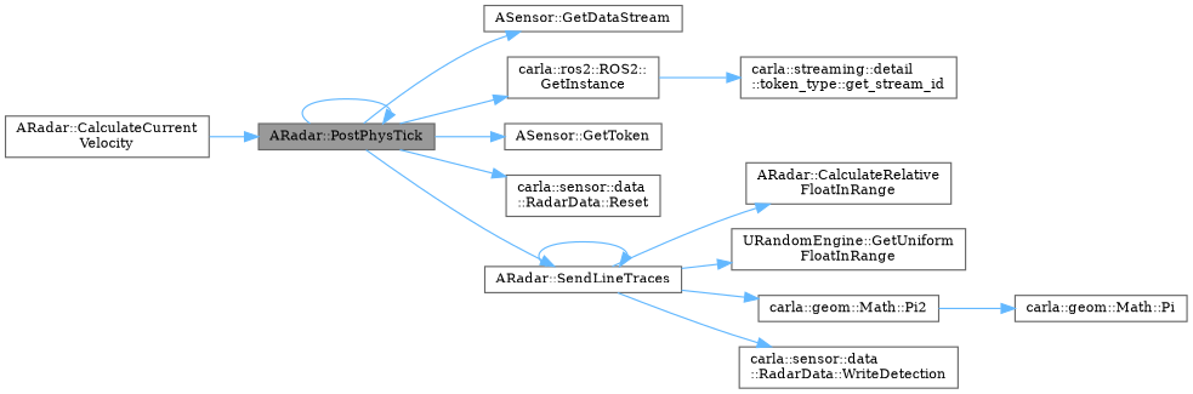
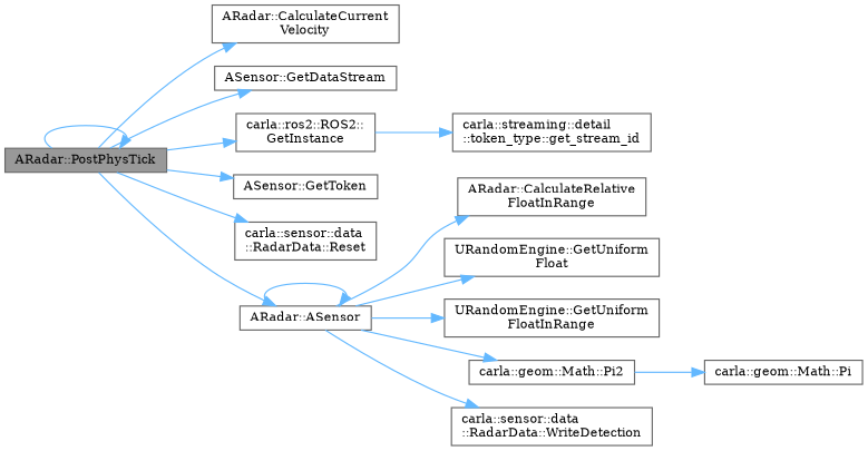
  digraph {
    fontname="DejaVu Serif"
    rankdir=LR
    node [color=grey40 fillcolor=white fontname="DejaVu Serif" fontsize=10 shape=box style=filled]
    edge [color=steelblue1 fontname="DejaVu Serif" fontsize=10 labelfontname=Helvetica labelfontsize=10 style=solid]
    n1 [color=gray40 fillcolor=grey60 fontcolor=black height=0.2 label="ARadar::PostPhysTick" width=0.4]
    n2 [height=0.2 label="ARadar::CalculateCurrent\lVelocity" width=0.4]
    n3 [height=0.2 label="ASensor::GetDataStream" width=0.4]
    n4 [height=0.2 label="carla::ros2::ROS2::\lGetInstance" width=0.4]
    n5 [height=0.2 label="ASensor::GetToken" width=0.4]
    n6 [height=0.2 label="carla::sensor::data\l::RadarData::Reset" width=0.4]
-   n7 [height=0.2 label="ARadar::SendLineTraces" width=0.4]
+   n7 [height=0.2 label="ARadar::ASensor" width=0.4]
    n8 [height=0.2 label="carla::streaming::detail\l::token_type::get_stream_id" width=0.4]
    n9 [height=0.2 label="ARadar::CalculateRelative\lFloatInRange" width=0.4]
+   n10 [height=0.2 label="URandomEngine::GetUniform\lFloat" width=0.4]
    n11 [height=0.2 label="URandomEngine::GetUniform\lFloatInRange" width=0.4]
    n12 [height=0.2 label="carla::geom::Math::Pi2" width=0.4]
    n13 [height=0.2 label="carla::sensor::data\l::RadarData::WriteDetection" width=0.4]
    n14 [height=0.2 label="carla::geom::Math::Pi" width=0.4]
    n1 -> n1
-   n2 -> n1
+   n1 -> n2
    n1 -> n3
    n1 -> n4
    n1 -> n5
    n1 -> n6
    n1 -> n7
    n4 -> n8
    n7 -> n7
    n7 -> n9
+   n7 -> n10
    n7 -> n11
    n7 -> n12
    n7 -> n13
    n12 -> n14
  }
